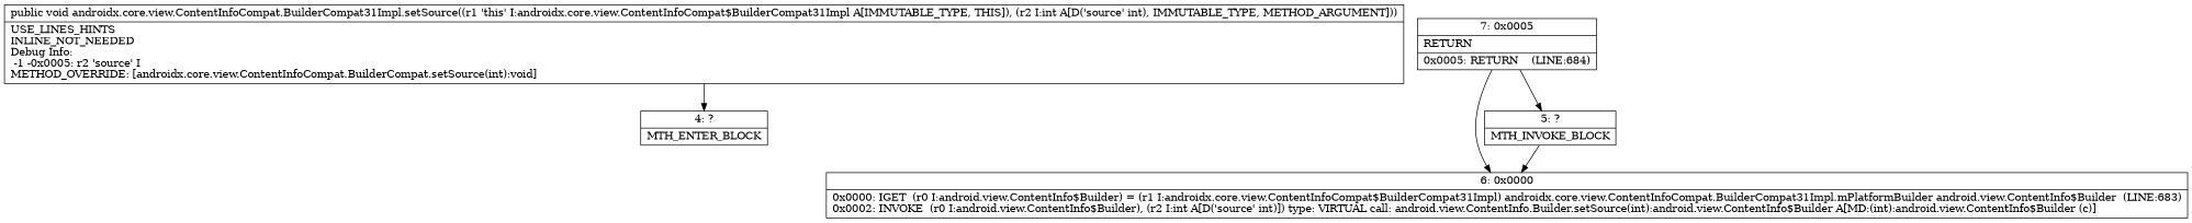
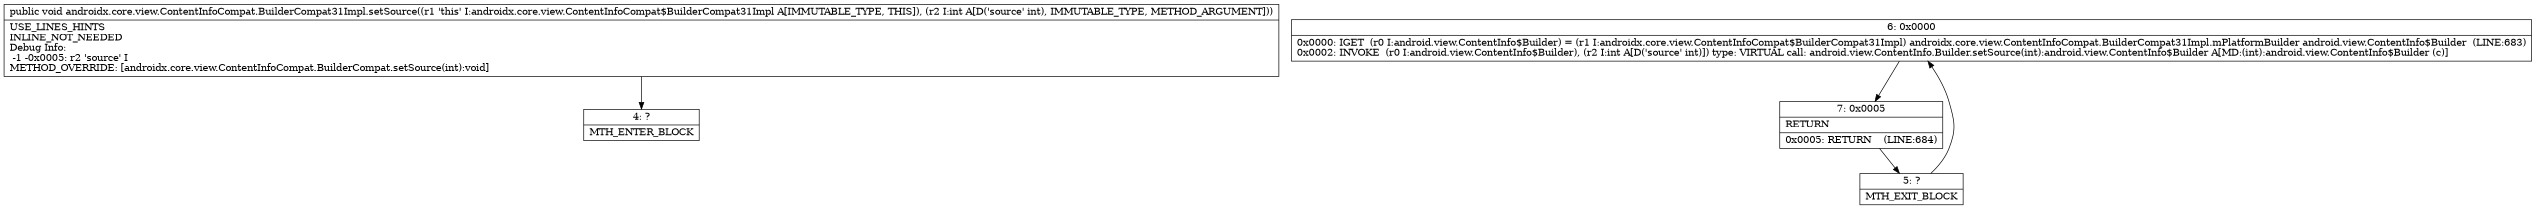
  digraph {
    node [shape=record]
    n1 [label="{4\:\ ?|MTH_ENTER_BLOCK\l}"]
    n2 [label="{6\:\ 0x0000|0x0000: IGET  (r0 I:android.view.ContentInfo$Builder) = (r1 I:androidx.core.view.ContentInfoCompat$BuilderCompat31Impl) androidx.core.view.ContentInfoCompat.BuilderCompat31Impl.mPlatformBuilder android.view.ContentInfo$Builder  (LINE:683)\l0x0002: INVOKE  (r0 I:android.view.ContentInfo$Builder), (r2 I:int A[D('source' int)]) type: VIRTUAL call: android.view.ContentInfo.Builder.setSource(int):android.view.ContentInfo$Builder A[MD:(int):android.view.ContentInfo$Builder (c)]\l}"]
    n3 [label="{7\:\ 0x0005|RETURN\l|0x0005: RETURN    (LINE:684)\l}"]
-   n4 [label="{5\:\ ?|MTH_INVOKE_BLOCK\l}"]
+   n4 [label="{5\:\ ?|MTH_EXIT_BLOCK\l}"]
    n5 [label="{public void androidx.core.view.ContentInfoCompat.BuilderCompat31Impl.setSource((r1 'this' I:androidx.core.view.ContentInfoCompat$BuilderCompat31Impl A[IMMUTABLE_TYPE, THIS]), (r2 I:int A[D('source' int), IMMUTABLE_TYPE, METHOD_ARGUMENT]))  | USE_LINES_HINTS\lINLINE_NOT_NEEDED\lDebug Info:\l  \-1 \-0x0005: r2 'source' I\lMETHOD_OVERRIDE: [androidx.core.view.ContentInfoCompat.BuilderCompat.setSource(int):void]\l}"]
-   n3 -> n2
+   n2 -> n3
    n3 -> n4
    n4 -> n2
    n5 -> n1
  }
